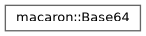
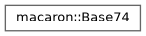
  digraph {
    rankdir=TB
-   n1 [color=grey40 fillcolor=white fontname=Helvetica fontsize=10 height=0.2 label="macaron::Base64" shape=box style=filled width=0.4]
+   n1 [color=grey40 fillcolor=white fontname=Helvetica fontsize=10 height=0.2 label="macaron::Base74" shape=box style=filled width=0.4]
  }
